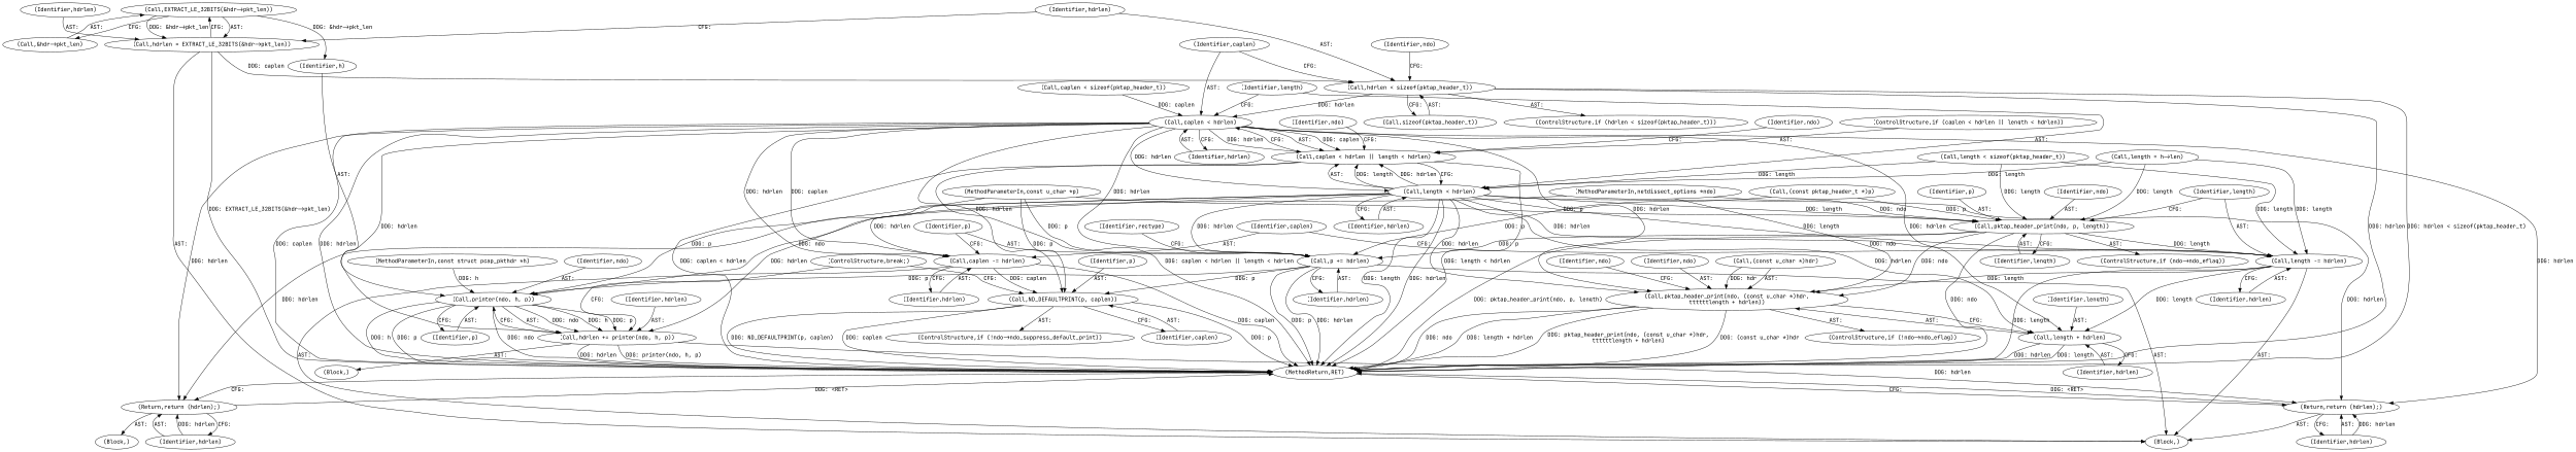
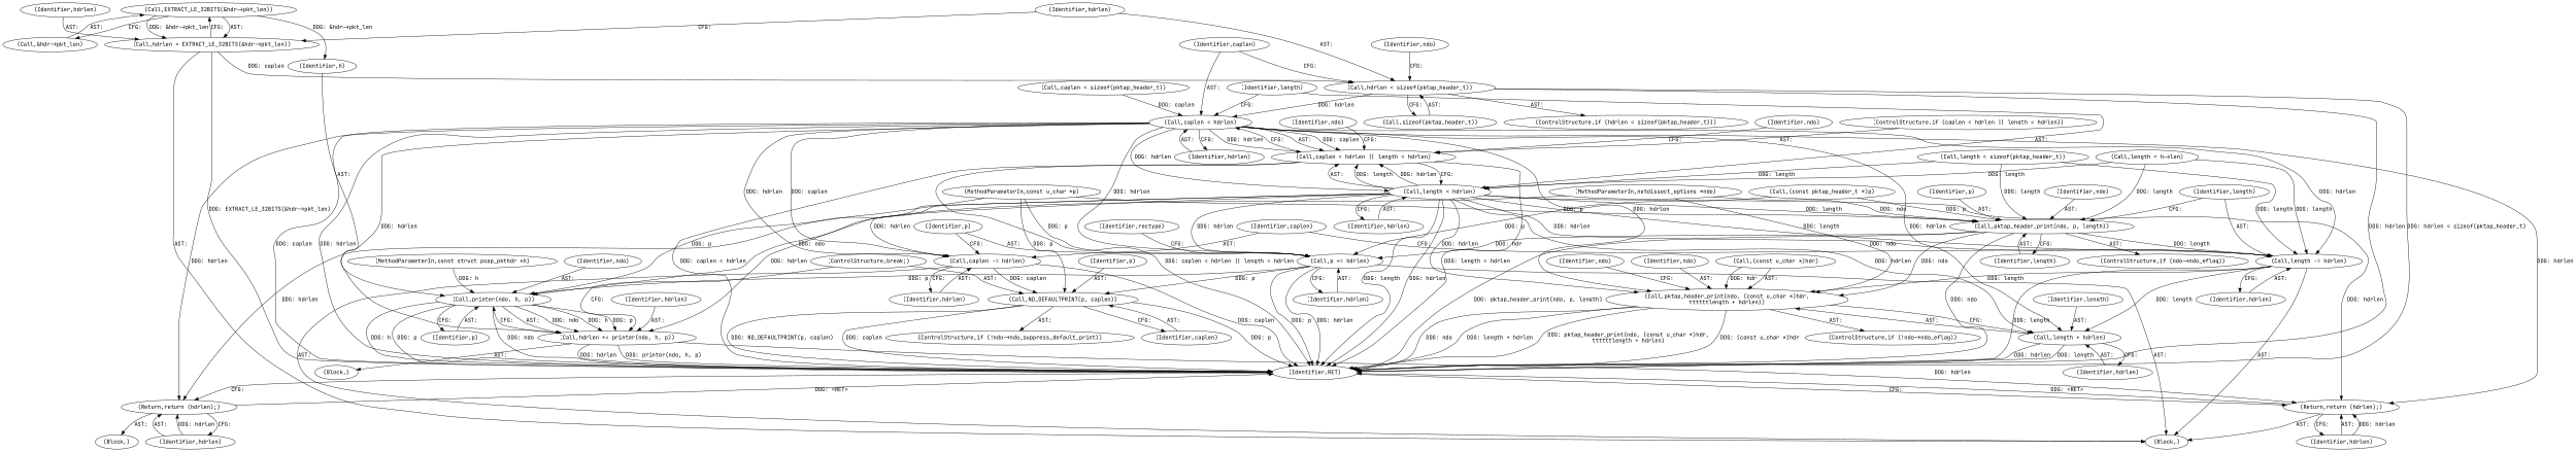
  digraph {
    fontname="JetBrains Mono"
    node [fontname="JetBrains Mono"]
    edge [fontname="JetBrains Mono"]
    n1 [label="(Call,hdrlen < sizeof(pktap_header_t))"]
    n2 [label="(Call,caplen < hdrlen)"]
    n3 [label="(ControlStructure,if (hdrlen < sizeof(pktap_header_t)))"]
-   n4 [label="(MethodReturn,RET)"]
+   n4 [label="(Identifier,RET)"]
    n5 [label="(Call,sizeof(pktap_header_t))"]
    n6 [label="(Call,caplen < hdrlen || length < hdrlen)"]
    n7 [label="(Call,length < hdrlen)"]
    n8 [label="(Return,return (hdrlen);)"]
    n9 [label="(Call,length -= hdrlen)"]
    n10 [label="(Call,pktap_header_print(ndo, (const u_char *)hdr,\n\t\t\t\t\t\tlength + hdrlen))"]
    n11 [label="(Call,length + hdrlen)"]
    n12 [label="(Call,p += hdrlen)"]
    n13 [label="(Call,hdrlen += printer(ndo, h, p))"]
    n14 [label="(Return,return (hdrlen);)"]
    n15 [label="(Call,caplen -= hdrlen)"]
    n16 [label="(Identifier,hdrlen)"]
    n17 [label="(Call,hdrlen = EXTRACT_LE_32BITS(&hdr->pkt_len))"]
    n18 [label="(Call,EXTRACT_LE_32BITS(&hdr->pkt_len))"]
    n19 [label="(Block,)"]
    n20 [label="(Call,&hdr->pkt_len)"]
    n21 [label="(Identifier,h)"]
    n22 [label="(Call,pktap_header_print(ndo, p, length))"]
    n23 [label="(Identifier,hdrlen)"]
    n24 [label="(Block,)"]
    n25 [label="(Identifier,hdrlen)"]
    n26 [label="(Identifier,hdrlen)"]
    n27 [label="(ControlStructure,if (!ndo->ndo_eflag))"]
    n28 [label="(Identifier,hdrlen)"]
    n29 [label="(Call,printer(ndo, h, p))"]
    n30 [label="(Call,ND_DEFAULTPRINT(p, caplen))"]
    n31 [label="(Identifier,hdrlen)"]
    n32 [label="(Block,)"]
    n33 [label="(Identifier,hdrlen)"]
    n34 [label="(Identifier,hdrlen)"]
    n35 [label="(ControlStructure,if (caplen < hdrlen || length < hdrlen))"]
    n36 [label="(Identifier,length)"]
    n37 [label="(ControlStructure,if (ndo->ndo_eflag))"]
    n38 [label="(Identifier,p)"]
    n39 [label="(ControlStructure,if (!ndo->ndo_suppress_default_print))"]
    n40 [label="(Identifier,caplen)"]
    n41 [label="(Identifier,rectype)"]
    n42 [label="(Identifier,hdrlen)"]
    n43 [label="(Call,caplen < sizeof(pktap_header_t))"]
    n44 [label="(Identifier,ndo)"]
    n45 [label="(MethodParameterIn,const u_char *p)"]
    n46 [label="(ControlStructure,break;)"]
    n47 [label="(Identifier,hdrlen)"]
    n48 [label="(Identifier,hdrlen)"]
    n49 [label="(Identifier,length)"]
    n50 [label="(Identifier,p)"]
    n51 [label="(Identifier,ndo)"]
    n52 [label="(Identifier,p)"]
    n53 [label="(Identifier,caplen)"]
    n54 [label="(Identifier,length)"]
    n55 [label="(Call,length < sizeof(pktap_header_t))"]
    n56 [label="(Identifier,ndo)"]
    n57 [label="(Identifier,ndo)"]
    n58 [label="(MethodParameterIn,const struct pcap_pkthdr *h)"]
    n59 [label="(Identifier,p)"]
    n60 [label="(Identifier,ndo)"]
    n61 [label="(Call,(const pktap_header_t *)p)"]
    n62 [label="(Identifier,ndo)"]
    n63 [label="(Identifier,length)"]
    n64 [label="(Identifier,ndo)"]
    n65 [label="(Call,length = h->len)"]
    n66 [label="(MethodParameterIn,netdissect_options *ndo)"]
    n67 [label="(Call,(const u_char *)hdr)"]
    n68 [label="(Identifier,caplen)"]
    n1 -> n2 [label="DDG: hdrlen"]
    n1 -> n3 [label="AST: "]
    n1 -> n4 [label="DDG: hdrlen < sizeof(pktap_header_t)"]
    n1 -> n4 [label="DDG: hdrlen"]
    n1 -> n5 [label="CFG: "]
    n2 -> n4 [label="DDG: caplen"]
    n2 -> n4 [label="DDG: hdrlen"]
    n2 -> n6 [label="AST: "]
    n2 -> n6 [label="DDG: caplen"]
    n2 -> n6 [label="DDG: hdrlen"]
    n2 -> n7 [label="DDG: hdrlen"]
    n2 -> n8 [label="DDG: hdrlen"]
-   n2 -> n30 [label="DDG: hdrlen"]
+   n2 -> n9 [label="DDG: hdrlen"]
    n2 -> n10 [label="DDG: hdrlen"]
    n2 -> n11 [label="DDG: hdrlen"]
    n2 -> n12 [label="DDG: hdrlen"]
    n2 -> n13 [label="DDG: hdrlen"]
    n2 -> n14 [label="DDG: hdrlen"]
    n2 -> n15 [label="DDG: hdrlen"]
    n2 -> n15 [label="DDG: caplen"]
    n2 -> n16 [label="CFG: "]
    n4 -> n8 [label="CFG: "]
    n4 -> n14 [label="CFG: "]
    n5 -> n1 [label="AST: "]
    n6 -> n2 [label="CFG: "]
    n6 -> n4 [label="DDG: caplen < hdrlen || length < hdrlen"]
    n6 -> n4 [label="DDG: length < hdrlen"]
    n6 -> n4 [label="DDG: caplen < hdrlen"]
    n6 -> n7 [label="CFG: "]
    n7 -> n4 [label="DDG: length"]
    n7 -> n4 [label="DDG: hdrlen"]
    n7 -> n6 [label="AST: "]
    n7 -> n6 [label="DDG: length"]
    n7 -> n6 [label="DDG: hdrlen"]
    n7 -> n8 [label="DDG: hdrlen"]
    n7 -> n9 [label="DDG: hdrlen"]
    n7 -> n9 [label="DDG: length"]
    n7 -> n10 [label="DDG: hdrlen"]
    n7 -> n11 [label="DDG: hdrlen"]
    n7 -> n12 [label="DDG: hdrlen"]
    n7 -> n13 [label="DDG: hdrlen"]
    n7 -> n14 [label="DDG: hdrlen"]
    n7 -> n15 [label="DDG: hdrlen"]
    n7 -> n22 [label="DDG: length"]
    n7 -> n23 [label="CFG: "]
    n8 -> n4 [label="DDG: <RET>"]
    n8 -> n24 [label="AST: "]
    n8 -> n25 [label="CFG: "]
    n9 -> n4 [label="DDG: length"]
    n9 -> n10 [label="DDG: length"]
    n9 -> n11 [label="DDG: length"]
    n9 -> n19 [label="AST: "]
    n9 -> n26 [label="CFG: "]
    n10 -> n4 [label="DDG: ndo"]
    n10 -> n4 [label="DDG: length + hdrlen"]
    n10 -> n4 [label="DDG: pktap_header_print(ndo, (const u_char *)hdr,\n\t\t\t\t\t\tlength + hdrlen)"]
    n10 -> n4 [label="DDG: (const u_char *)hdr"]
    n10 -> n11 [label="CFG: "]
    n10 -> n27 [label="AST: "]
    n11 -> n4 [label="DDG: hdrlen"]
    n11 -> n4 [label="DDG: length"]
    n11 -> n10 [label="AST: "]
    n11 -> n28 [label="CFG: "]
    n12 -> n4 [label="DDG: p"]
    n12 -> n4 [label="DDG: hdrlen"]
    n12 -> n19 [label="AST: "]
    n12 -> n29 [label="DDG: p"]
    n12 -> n30 [label="DDG: p"]
    n12 -> n31 [label="CFG: "]
    n13 -> n4 [label="DDG: hdrlen"]
    n13 -> n4 [label="DDG: printer(ndo, h, p)"]
    n13 -> n14 [label="DDG: hdrlen"]
    n13 -> n29 [label="CFG: "]
    n13 -> n32 [label="AST: "]
    n14 -> n4 [label="DDG: <RET>"]
    n14 -> n19 [label="AST: "]
    n14 -> n33 [label="CFG: "]
    n15 -> n4 [label="DDG: caplen"]
    n15 -> n19 [label="AST: "]
    n15 -> n30 [label="DDG: caplen"]
    n15 -> n34 [label="CFG: "]
    n16 -> n2 [label="AST: "]
    n17 -> n1 [label="DDG: caplen"]
    n17 -> n4 [label="DDG: EXTRACT_LE_32BITS(&hdr->pkt_len)"]
    n17 -> n18 [label="CFG: "]
    n17 -> n19 [label="AST: "]
    n18 -> n17 [label="AST: "]
    n18 -> n17 [label="DDG: &hdr->pkt_len"]
    n18 -> n20 [label="CFG: "]
    n18 -> n21 [label="DDG: &hdr->pkt_len"]
    n20 -> n18 [label="AST: "]
    n21 -> n29 [label="AST: "]
    n22 -> n4 [label="DDG: pktap_header_print(ndo, p, length)"]
    n22 -> n4 [label="DDG: ndo"]
    n22 -> n9 [label="DDG: length"]
    n22 -> n10 [label="DDG: ndo"]
-   n22 -> n12 [label="DDG: p"]
+   n22 -> n12 [label="DDG: hdr"]
    n22 -> n36 [label="CFG: "]
    n22 -> n37 [label="AST: "]
    n23 -> n7 [label="AST: "]
    n25 -> n8 [label="AST: "]
    n25 -> n8 [label="DDG: hdrlen"]
    n26 -> n9 [label="AST: "]
    n28 -> n11 [label="AST: "]
    n29 -> n4 [label="DDG: p"]
    n29 -> n4 [label="DDG: ndo"]
    n29 -> n4 [label="DDG: h"]
    n29 -> n13 [label="AST: "]
    n29 -> n13 [label="DDG: ndo"]
    n29 -> n13 [label="DDG: h"]
    n29 -> n13 [label="DDG: p"]
    n29 -> n38 [label="CFG: "]
    n30 -> n4 [label="DDG: p"]
    n30 -> n4 [label="DDG: ND_DEFAULTPRINT(p, caplen)"]
    n30 -> n4 [label="DDG: caplen"]
    n30 -> n39 [label="AST: "]
    n30 -> n40 [label="CFG: "]
    n31 -> n12 [label="AST: "]
    n33 -> n14 [label="AST: "]
    n33 -> n14 [label="DDG: hdrlen"]
    n34 -> n15 [label="AST: "]
    n35 -> n6 [label="AST: "]
    n36 -> n22 [label="AST: "]
    n38 -> n29 [label="AST: "]
    n40 -> n30 [label="AST: "]
    n41 -> n12 [label="CFG: "]
    n42 -> n1 [label="AST: "]
    n42 -> n17 [label="CFG: "]
    n43 -> n2 [label="DDG: caplen"]
    n44 -> n22 [label="AST: "]
    n45 -> n12 [label="DDG: p"]
    n45 -> n22 [label="DDG: p"]
    n45 -> n29 [label="DDG: p"]
    n45 -> n30 [label="DDG: p"]
    n46 -> n13 [label="CFG: "]
-   n46 -> n30 [label="CFG: "]
+   n46 -> n30 [label="AST: "]
    n47 -> n13 [label="AST: "]
    n48 -> n17 [label="AST: "]
    n49 -> n9 [label="AST: "]
    n49 -> n22 [label="CFG: "]
    n50 -> n12 [label="AST: "]
    n50 -> n15 [label="CFG: "]
    n51 -> n6 [label="CFG: "]
    n52 -> n30 [label="AST: "]
    n53 -> n9 [label="CFG: "]
    n53 -> n15 [label="AST: "]
    n54 -> n2 [label="CFG: "]
    n54 -> n7 [label="AST: "]
    n55 -> n7 [label="DDG: length"]
    n55 -> n9 [label="DDG: length"]
    n55 -> n22 [label="DDG: length"]
    n56 -> n1 [label="CFG: "]
    n57 -> n6 [label="CFG: "]
    n58 -> n29 [label="DDG: h"]
    n59 -> n22 [label="AST: "]
    n60 -> n29 [label="AST: "]
    n61 -> n12 [label="DDG: p"]
    n61 -> n22 [label="DDG: p"]
    n62 -> n10 [label="CFG: "]
    n63 -> n11 [label="AST: "]
    n64 -> n10 [label="AST: "]
    n65 -> n7 [label="DDG: length"]
    n65 -> n9 [label="DDG: length"]
    n65 -> n22 [label="DDG: length"]
    n66 -> n10 [label="DDG: ndo"]
    n66 -> n22 [label="DDG: ndo"]
    n66 -> n29 [label="DDG: ndo"]
    n67 -> n10 [label="AST: "]
    n67 -> n10 [label="DDG: hdr"]
    n68 -> n1 [label="CFG: "]
    n68 -> n2 [label="AST: "]
  }
